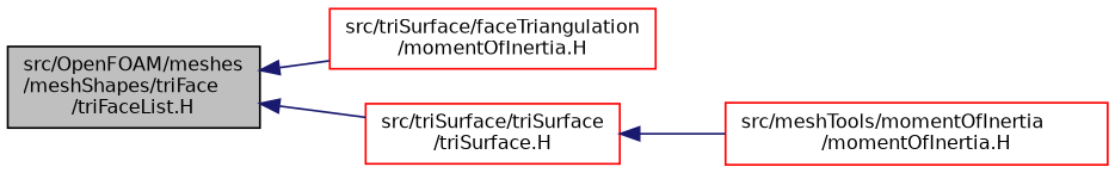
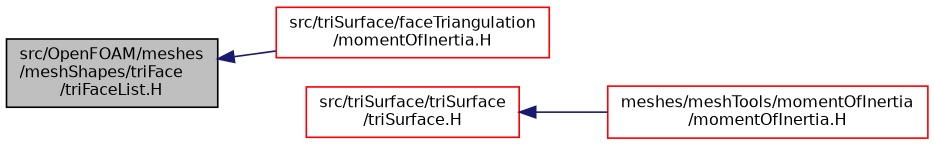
  digraph {
    rankdir=LR
    node [color=red fontname=Helvetica fontsize=10 shape=record]
    edge [color=midnightblue dir=back fontname=Helvetica fontsize=10 labelfontname=Helvetica labelfontsize=10 style=solid]
    n1 [color=black fillcolor=grey75 fontcolor=black height=0.2 label="src/OpenFOAM/meshes\l/meshShapes/triFace\l/triFaceList.H" style=filled width=0.4]
    n2 [height=0.2 label="src/triSurface/faceTriangulation\l/momentOfInertia.H" width=0.4]
    n3 [height=0.2 label="src/triSurface/triSurface\l/triSurface.H" width=0.4]
-   n4 [height=0.2 label="src/meshTools/momentOfInertia\l/momentOfInertia.H" width=0.4]
+   n4 [height=0.2 label="meshes/meshTools/momentOfInertia\l/momentOfInertia.H" width=0.4]
    n1 -> n2
-   n1 -> n3
    n3 -> n4
  }
